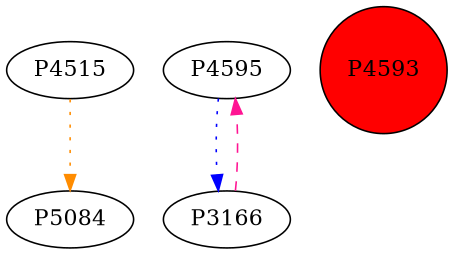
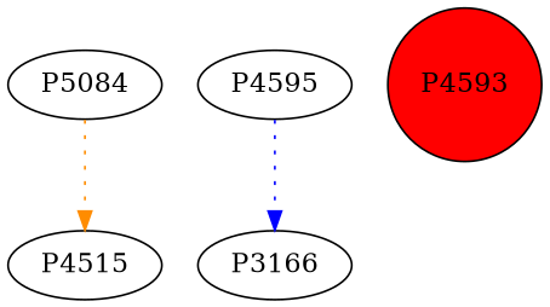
  digraph {
    edge [style=dotted]
    n1 [label=P4515]
    P5084
    P4595
    P3166
    P4593 [fillcolor=red shape=circle style=filled]
-   n1 -> P5084 [color=darkorange]
+   P5084 -> n1 [color=darkorange]
    P4595 -> P3166 [color=blue]
-   P3166 -> P4595 [color=deeppink style=dashed]
  }
